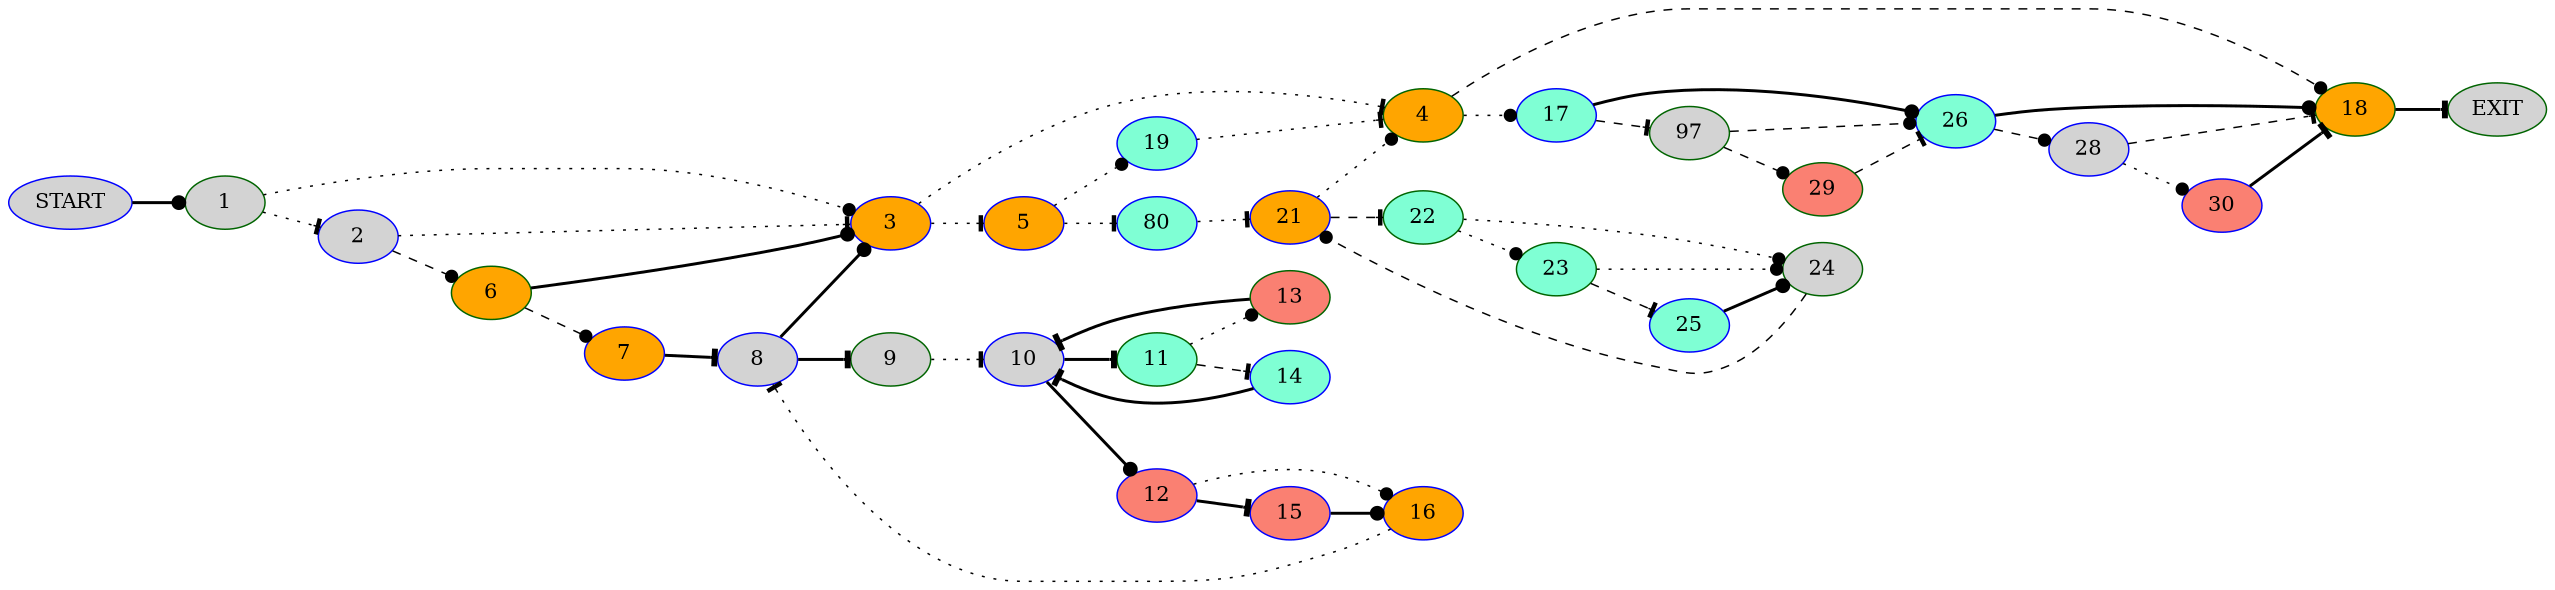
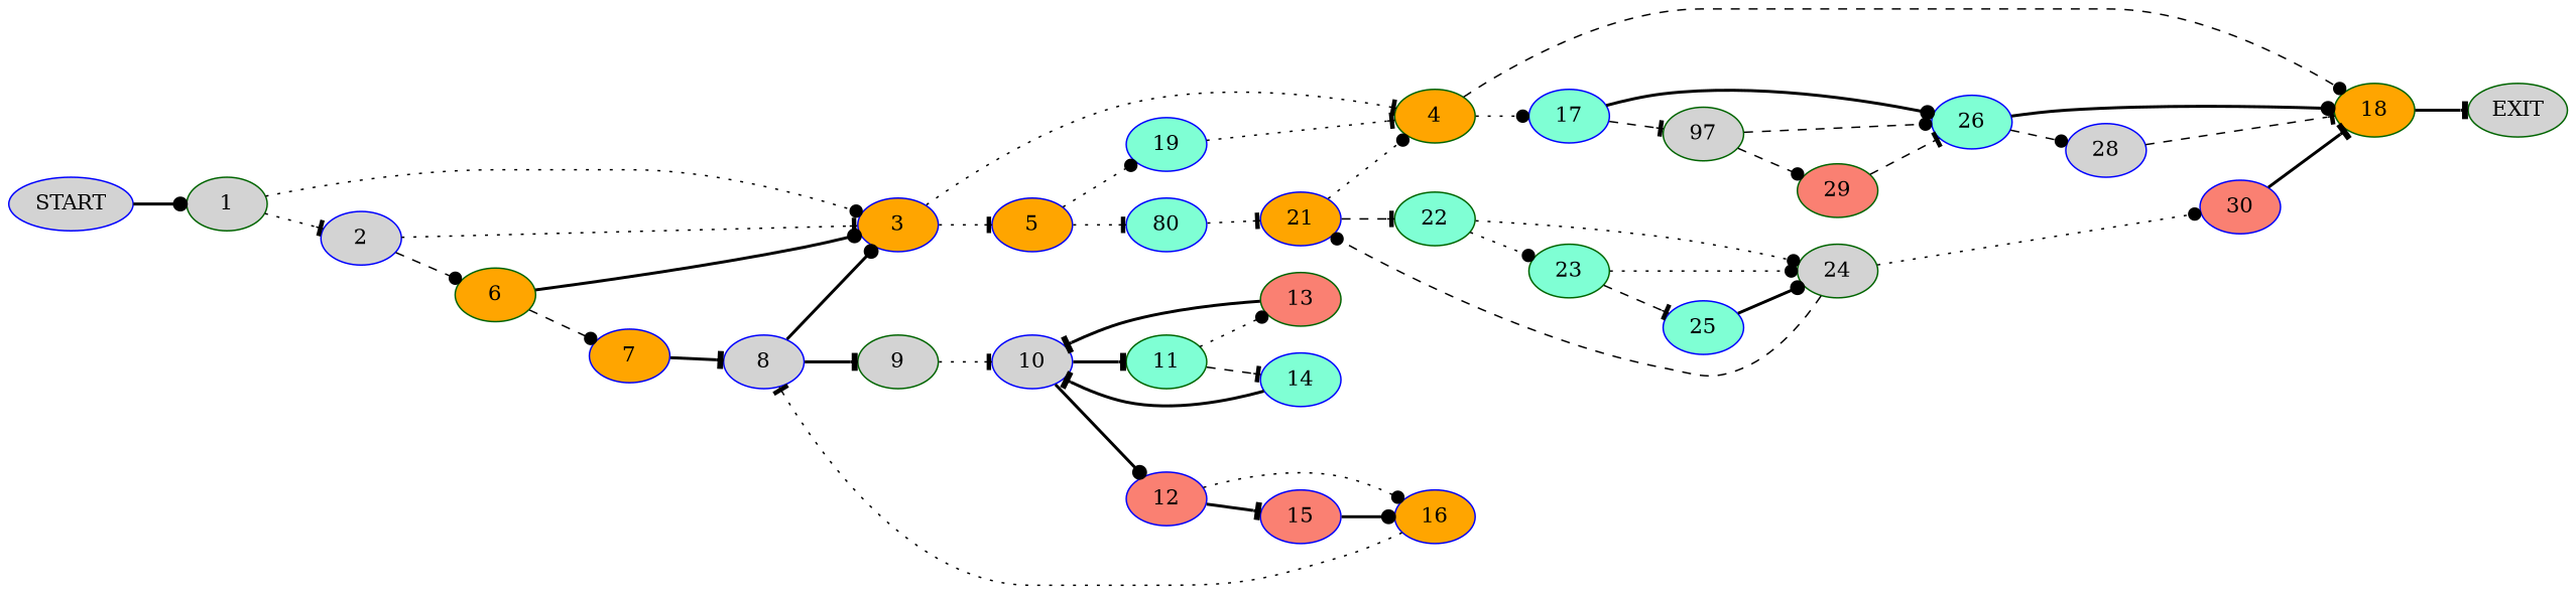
  digraph {
    rankdir=LR
    node [color=blue fillcolor=lightgrey style=filled]
    edge [arrowhead=dot style=dotted]
    n1 [label=START]
    1 [color=darkgreen]
    2
    3 [fillcolor=orange]
    n5 [color=darkgreen label=EXIT]
    6 [color=darkgreen fillcolor=orange]
    4 [color=darkgreen fillcolor=orange]
    5 [fillcolor=orange]
    7 [fillcolor=orange]
    17 [fillcolor=aquamarine]
    18 [color=darkgreen fillcolor=orange]
    19 [fillcolor=aquamarine]
    n13 [fillcolor=aquamarine label=80]
    26 [fillcolor=aquamarine]
    n15 [color=darkgreen label=97]
    21 [fillcolor=orange]
    8
    9 [color=darkgreen]
    10
    11 [color=darkgreen fillcolor=aquamarine]
    12 [fillcolor=salmon]
    13 [color=darkgreen fillcolor=salmon]
    14 [fillcolor=aquamarine]
    15 [fillcolor=salmon]
    16 [fillcolor=orange]
    28
    29 [color=darkgreen fillcolor=salmon]
    22 [color=darkgreen fillcolor=aquamarine]
    23 [color=darkgreen fillcolor=aquamarine]
    24 [color=darkgreen]
    25 [fillcolor=aquamarine]
    30 [fillcolor=salmon]
    n1 -> 1 [style=bold]
    1 -> 2 [arrowhead=tee]
    1 -> 3
    2 -> 3 [arrowhead=tee]
    2 -> 6 [style=dashed]
    3 -> 4 [arrowhead=tee]
    3 -> 5 [arrowhead=tee]
    6 -> 3 [style=bold]
    6 -> 7 [style=dashed]
    4 -> 17
    4 -> 18 [style=dashed]
    5 -> 19
    5 -> n13 [arrowhead=tee]
    7 -> 8 [arrowhead=tee style=bold]
    17 -> 26 [style=bold]
    17 -> n15 [arrowhead=tee style=dashed]
    18 -> n5 [arrowhead=tee style=bold]
    19 -> 4 [arrowhead=tee]
    n13 -> 21 [arrowhead=tee]
    26 -> 18 [style=bold]
    26 -> 28 [style=dashed]
    n15 -> 26 [style=dashed]
    n15 -> 29 [style=dashed]
    21 -> 4
    21 -> 22 [arrowhead=tee style=dashed]
    8 -> 3 [style=bold]
    8 -> 9 [arrowhead=tee style=bold]
    9 -> 10 [arrowhead=tee]
    10 -> 11 [arrowhead=tee style=bold]
    10 -> 12 [style=bold]
    11 -> 13
    11 -> 14 [arrowhead=tee style=dashed]
    12 -> 15 [arrowhead=tee style=bold]
    12 -> 16
    13 -> 10 [arrowhead=tee style=bold]
    14 -> 10 [arrowhead=tee style=bold]
    15 -> 16 [style=bold]
    16 -> 8 [arrowhead=tee]
    28 -> 18 [arrowhead=tee style=dashed]
-   28 -> 30
+   24 -> 30
    29 -> 26 [arrowhead=tee style=dashed]
    22 -> 23
    22 -> 24
    23 -> 24
    23 -> 25 [arrowhead=tee style=dashed]
    24 -> 21 [style=dashed]
    25 -> 24 [style=bold]
    30 -> 18 [arrowhead=tee style=bold]
  }
